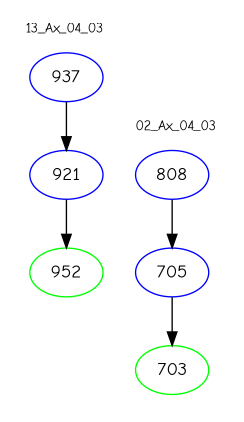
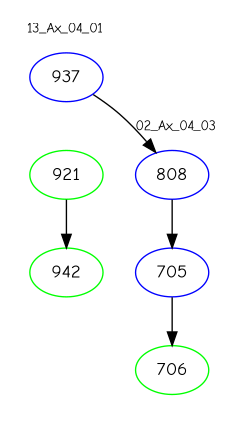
  digraph {
    fontname="Comic Neue"
    node [color=blue fontname="Comic Neue"]
    edge [color=black fontname="Comic Neue"]
    n1 [label=808]
    n2 [label=705]
-   n3 [color=green label=703]
+   n3 [color=green label=706]
    n4 [label=937]
-   n5 [label=921]
-   n6 [color=green label=952]
+   n5 [color=green label=921]
+   n6 [color=green label=942]
    subgraph cluster_1 {
      color=white
      fontsize=10
      label="02_Ax_04_03"
      n1
      n2
      n3
    }
    subgraph cluster_2 {
      color=white
      fontsize=10
-     label="13_Ax_04_03"
+     label="13_Ax_04_01"
      n4
      n5
      n6
    }
    n1 -> n2
    n2 -> n3
-   n4 -> n5
+   n4 -> n1
    n5 -> n6
  }
